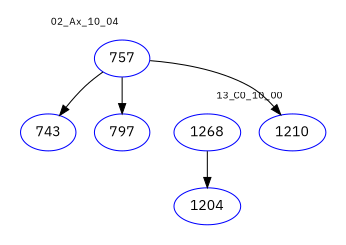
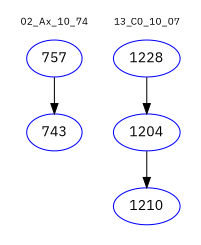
  digraph {
    fontname="IBM Plex Sans"
    node [color=blue fontname="IBM Plex Sans"]
    edge [color=black fontname="IBM Plex Sans"]
    n1 [label=757]
    n2 [label=743]
-   n3 [label=797]
    n4 [label=1204]
    n5 [label=1210]
-   n6 [label=1268]
+   n6 [label=1228]
    subgraph cluster_1 {
      color=white
      fontsize=10
-     label="02_Ax_10_04"
+     label="02_Ax_10_74"
      n1
      n2
-     n3
    }
    subgraph cluster_2 {
      color=white
      fontsize=10
-     label="13_C0_10_00"
+     label="13_C0_10_07"
      n4
      n5
      n6
    }
    n1 -> n2
-   n1 -> n3
-   n1 -> n5
+   n4 -> n5
    n6 -> n4
  }
